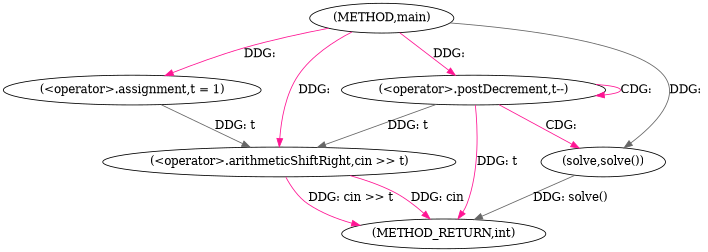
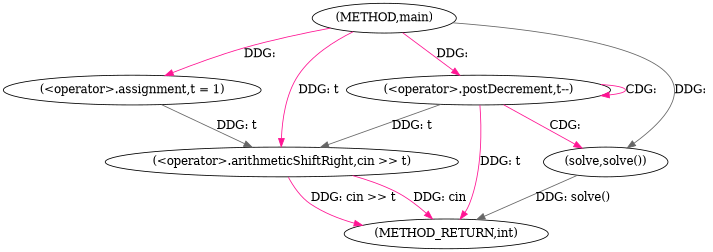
  digraph {
    edge [color=deeppink]
    n1 [label="(METHOD,main)"]
    n2 [label="(<operator>.assignment,t = 1)"]
    n3 [label="(<operator>.arithmeticShiftRight,cin >> t)"]
    n4 [label="(<operator>.postDecrement,t--)"]
    n5 [label="(solve,solve())"]
    n6 [label="(METHOD_RETURN,int)"]
    n1 -> n2 [label="DDG: "]
-   n1 -> n3 [label="DDG: "]
+   n1 -> n3 [label="DDG: t"]
    n1 -> n4 [label="DDG: "]
    n1 -> n5 [color=gray40 label="DDG: "]
    n2 -> n3 [color=gray40 label="DDG: t"]
    n3 -> n6 [label="DDG: cin >> t"]
    n3 -> n6 [label="DDG: cin"]
    n4 -> n3 [color=gray40 label="DDG: t"]
    n4 -> n4 [label="CDG: "]
    n4 -> n5 [label="CDG: "]
    n4 -> n6 [label="DDG: t"]
    n5 -> n6 [color=gray40 label="DDG: solve()"]
  }
